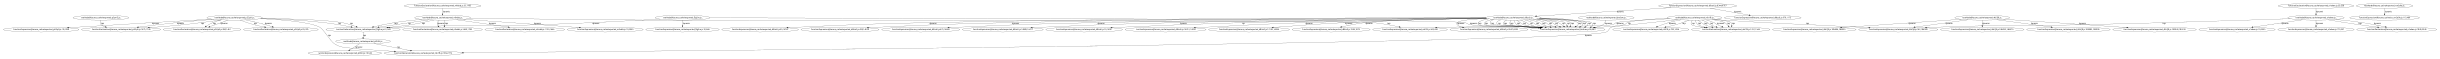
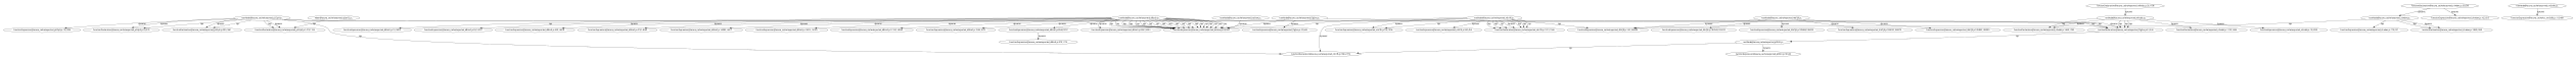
  digraph {
    fontname="Open Sans"
    node [fontname="Open Sans"]
    edge [fontname="Open Sans"]
    "rootNode@lacuna_cache/exported_f5g5re.js:,"
    "FunctionExpression@lacuna_cache/exported_f5g5re.js:10,646"
    "FunctionDeclaration@lacuna_cache/exported_f5g5re.js:61,544"
    "FunctionExpression@lacuna_cache/exported_btc6ow.js:59,583"
    "rootNode@lacuna_cache/exported_p052it.js:,"
    "FunctionExpression@lacuna_cache/exported_p052it.js:10,525"
    "FunctionDeclaration@lacuna_cache/exported_nib1f6.js:1564,1751"
    "rootNode@lacuna_cache/exported_d8tzs0.js:,"
    "FunctionExpression@lacuna_cache/exported_d8tzs0.js:10,14991"
    "FunctionExpression@lacuna_cache/exported_d8tzs0.js:59,14767"
    "FunctionExpression@lacuna_cache/exported_d8tzs0.js:439,14678"
    "FunctionExpression@lacuna_cache/exported_d8tzs0.js:473,14656"
    "FunctionExpression@lacuna_cache/exported_d8tzs0.js:14089,14417"
    "FunctionExpression@lacuna_cache/exported_d8tzs0.js:14251,14355"
    "FunctionExpression@lacuna_cache/exported_d8tzs0.js:12120,14044"
    "FunctionExpression@lacuna_cache/exported_d8tzs0.js:1594,1873"
    "FunctionExpression@lacuna_cache/exported_d8tzs0.js:8344,9767"
    "FunctionExpression@lacuna_cache/exported_d8tzs0.js:5547,6393"
    "FunctionExpression@lacuna_cache/exported_d8tzs0.js:979,1175"
    "rootNode@lacuna_cache/exported_p2i2p9.js:,"
    n21 [label="FunctionExpression@lacuna_cache/exported_p2i2p9.js:10,2296"]
    "FunctionDeclaration@lacuna_cache/exported_p2i2p9.js:1475,1744"
    "FunctionDeclaration@lacuna_cache/exported_p2i2p9.js:35,376"
    "FunctionDeclaration@lacuna_cache/exported_p2i2p9.js:390,1461"
    n25 [label="FunctionExpression@lacuna_cache/tzs_xm3s9b.js:115,489"]
    "rootNode@lacuna_cache/exported_xm3s9b.js:,"
    "rootNode@lacuna_cache/exported_nib1f6.js:,"
    "FunctionExpression@lacuna_cache/exported_nib1f6.js:342,454"
    "FunctionDeclaration@lacuna_cache/exported_nib1f6.js:1231,1546"
    "FunctionExpression@lacuna_cache/exported_nib1f6.js:792,1056"
    "FunctionExpression@lacuna_cache/exported_4tb7j8.js:162,186590"
    "rootNode@lacuna_cache/exported_4tb7j8.js:,"
    "FunctionExpression@lacuna_cache/exported_4tb7j8.js:182043,182410"
    "FunctionExpression@lacuna_cache/exported_4tb7j8.js:185686,186020"
    "FunctionExpression@lacuna_cache/exported_4tb7j8.js:185882,185999"
    "FunctionExpression@lacuna_cache/exported_4tb7j8.js:186052,186570"
    "rootNode@lacuna_cache/exported_btc6ow.js:,"
    "rootNode@lacuna_cache/exported_a1wben.js:,"
    "FunctionExpression@lacuna_cache/exported_a1wben.js:10,2555"
    "FunctionExpression@lacuna_cache/exported_a1wben.js:170,257"
    "FunctionDeclaration@lacuna_cache/exported_a1wben.js:1849,2340"
    "FunctionDeclaration@lacuna_cache/exported_a1wben.js:35,638"
    "rootNode@lacuna_cache/exported_mfxddz.js:,"
    "FunctionExpression@lacuna_cache/exported_mfxddz.js:10,2059"
    "FunctionDeclaration@lacuna_cache/exported_mfxddz.js:1660,1782"
    "FunctionDeclaration@lacuna_cache/exported_mfxddz.js:1120,1646"
    "FunctionDeclaration@lacuna_cache/exported_mfxddz.js:35,1106"
-   "rootNode@lacuna_cache/exported_q5ym7j.js:,"
+   "rootNode@lacuna_cache/exported_q5ym7j.js:," [label="wben@lacuna_cache/exported_q5ym7j.js:,"]
    "rootNode@lacuna_cache/exported_f5g5re.js:," -> "FunctionExpression@lacuna_cache/exported_f5g5re.js:10,646" [label=dynamic]
    "rootNode@lacuna_cache/exported_f5g5re.js:," -> "FunctionDeclaration@lacuna_cache/exported_f5g5re.js:61,544" [label=dynamic]
    "rootNode@lacuna_cache/exported_f5g5re.js:," -> "FunctionExpression@lacuna_cache/exported_btc6ow.js:59,583" [label=dynamic]
    "FunctionDeclaration@lacuna_cache/exported_f5g5re.js:61,544" -> "rootNode@lacuna_cache/exported_p052it.js:," [label=tajs]
    "rootNode@lacuna_cache/exported_p052it.js:," -> "FunctionExpression@lacuna_cache/exported_p052it.js:10,525" [label=dynamic]
    "rootNode@lacuna_cache/exported_p052it.js:," -> "FunctionDeclaration@lacuna_cache/exported_nib1f6.js:1564,1751" [label=tajs]
    "rootNode@lacuna_cache/exported_d8tzs0.js:," -> "FunctionExpression@lacuna_cache/exported_btc6ow.js:59,583" [label=tajs]
    "rootNode@lacuna_cache/exported_d8tzs0.js:," -> "FunctionExpression@lacuna_cache/exported_btc6ow.js:59,583" [label=tajs]
    "rootNode@lacuna_cache/exported_d8tzs0.js:," -> "FunctionExpression@lacuna_cache/exported_btc6ow.js:59,583" [label=tajs]
    "rootNode@lacuna_cache/exported_d8tzs0.js:," -> "FunctionExpression@lacuna_cache/exported_btc6ow.js:59,583" [label=tajs]
    "rootNode@lacuna_cache/exported_d8tzs0.js:," -> "FunctionExpression@lacuna_cache/exported_btc6ow.js:59,583" [label=tajs]
    "rootNode@lacuna_cache/exported_d8tzs0.js:," -> "FunctionExpression@lacuna_cache/exported_btc6ow.js:59,583" [label=tajs]
    "rootNode@lacuna_cache/exported_d8tzs0.js:," -> "FunctionExpression@lacuna_cache/exported_btc6ow.js:59,583" [label=tajs]
    "rootNode@lacuna_cache/exported_d8tzs0.js:," -> "FunctionExpression@lacuna_cache/exported_btc6ow.js:59,583" [label=tajs]
    "rootNode@lacuna_cache/exported_d8tzs0.js:," -> "FunctionExpression@lacuna_cache/exported_btc6ow.js:59,583" [label=tajs]
    "rootNode@lacuna_cache/exported_d8tzs0.js:," -> "FunctionExpression@lacuna_cache/exported_btc6ow.js:59,583" [label=tajs]
    "rootNode@lacuna_cache/exported_d8tzs0.js:," -> "FunctionExpression@lacuna_cache/exported_btc6ow.js:59,583" [label=tajs]
    "rootNode@lacuna_cache/exported_d8tzs0.js:," -> "FunctionExpression@lacuna_cache/exported_btc6ow.js:59,583" [label=tajs]
    "rootNode@lacuna_cache/exported_d8tzs0.js:," -> "FunctionExpression@lacuna_cache/exported_btc6ow.js:59,583" [label=tajs]
    "rootNode@lacuna_cache/exported_d8tzs0.js:," -> "FunctionExpression@lacuna_cache/exported_btc6ow.js:59,583" [label=tajs]
    "rootNode@lacuna_cache/exported_d8tzs0.js:," -> "FunctionExpression@lacuna_cache/exported_btc6ow.js:59,583" [label=tajs]
    "rootNode@lacuna_cache/exported_d8tzs0.js:," -> "FunctionExpression@lacuna_cache/exported_btc6ow.js:59,583" [label=tajs]
    "rootNode@lacuna_cache/exported_d8tzs0.js:," -> "FunctionExpression@lacuna_cache/exported_btc6ow.js:59,583" [label=tajs]
    "rootNode@lacuna_cache/exported_d8tzs0.js:," -> "FunctionExpression@lacuna_cache/exported_btc6ow.js:59,583" [label=tajs]
    "rootNode@lacuna_cache/exported_d8tzs0.js:," -> "FunctionExpression@lacuna_cache/exported_btc6ow.js:59,583" [label=tajs]
    "rootNode@lacuna_cache/exported_d8tzs0.js:," -> "FunctionExpression@lacuna_cache/exported_btc6ow.js:59,583" [label=tajs]
    "rootNode@lacuna_cache/exported_d8tzs0.js:," -> "FunctionExpression@lacuna_cache/exported_d8tzs0.js:10,14991" [label=tajs]
    "rootNode@lacuna_cache/exported_d8tzs0.js:," -> "FunctionExpression@lacuna_cache/exported_d8tzs0.js:59,14767" [label=dynamic]
    "rootNode@lacuna_cache/exported_d8tzs0.js:," -> "FunctionExpression@lacuna_cache/exported_d8tzs0.js:439,14678" [label=dynamic]
    "rootNode@lacuna_cache/exported_d8tzs0.js:," -> "FunctionExpression@lacuna_cache/exported_d8tzs0.js:473,14656" [label=dynamic]
    "rootNode@lacuna_cache/exported_d8tzs0.js:," -> "FunctionExpression@lacuna_cache/exported_d8tzs0.js:14089,14417" [label=dynamic]
    "rootNode@lacuna_cache/exported_d8tzs0.js:," -> "FunctionExpression@lacuna_cache/exported_d8tzs0.js:14251,14355" [label=dynamic]
    "rootNode@lacuna_cache/exported_d8tzs0.js:," -> "FunctionExpression@lacuna_cache/exported_d8tzs0.js:12120,14044" [label=dynamic]
    "rootNode@lacuna_cache/exported_d8tzs0.js:," -> "FunctionExpression@lacuna_cache/exported_d8tzs0.js:1594,1873" [label=dynamic]
-   "FunctionExpression@lacuna_cache/exported_d8tzs0.js:8344,9767" -> "rootNode@lacuna_cache/exported_d8tzs0.js:," [label=dynamic]
+   "rootNode@lacuna_cache/exported_d8tzs0.js:," -> "FunctionExpression@lacuna_cache/exported_d8tzs0.js:8344,9767" [label=dynamic]
    "rootNode@lacuna_cache/exported_d8tzs0.js:," -> "FunctionExpression@lacuna_cache/exported_d8tzs0.js:5547,6393" [label=dynamic]
    "FunctionExpression@lacuna_cache/exported_d8tzs0.js:8344,9767" -> "FunctionExpression@lacuna_cache/exported_d8tzs0.js:979,1175" [label=dynamic]
    "rootNode@lacuna_cache/exported_p2i2p9.js:," -> "FunctionDeclaration@lacuna_cache/exported_f5g5re.js:61,544" [label=tajs]
    "rootNode@lacuna_cache/exported_p2i2p9.js:," -> "FunctionDeclaration@lacuna_cache/exported_f5g5re.js:61,544" [label=tajs]
    "rootNode@lacuna_cache/exported_p2i2p9.js:," -> "FunctionDeclaration@lacuna_cache/exported_nib1f6.js:1564,1751" [label=tajs]
    "rootNode@lacuna_cache/exported_p2i2p9.js:," -> n21 [label=dynamic]
    "rootNode@lacuna_cache/exported_p2i2p9.js:," -> "FunctionDeclaration@lacuna_cache/exported_p2i2p9.js:1475,1744" [label=dynamic]
    "rootNode@lacuna_cache/exported_p2i2p9.js:," -> "FunctionDeclaration@lacuna_cache/exported_p2i2p9.js:1475,1744" [label=tajs]
    "rootNode@lacuna_cache/exported_p2i2p9.js:," -> "FunctionDeclaration@lacuna_cache/exported_p2i2p9.js:35,376" [label=dynamic]
    "rootNode@lacuna_cache/exported_p2i2p9.js:," -> "FunctionDeclaration@lacuna_cache/exported_p2i2p9.js:35,376" [label=tajs]
    "rootNode@lacuna_cache/exported_p2i2p9.js:," -> "FunctionDeclaration@lacuna_cache/exported_p2i2p9.js:390,1461" [label=dynamic]
    "rootNode@lacuna_cache/exported_p2i2p9.js:," -> "FunctionDeclaration@lacuna_cache/exported_p2i2p9.js:390,1461" [label=tajs]
    "rootNode@lacuna_cache/exported_xm3s9b.js:," -> n25 [label=dynamic]
    "rootNode@lacuna_cache/exported_nib1f6.js:," -> "FunctionExpression@lacuna_cache/exported_btc6ow.js:59,583" [label=tajs]
    "rootNode@lacuna_cache/exported_nib1f6.js:," -> "FunctionDeclaration@lacuna_cache/exported_nib1f6.js:1564,1751" [label=dynamic]
    "rootNode@lacuna_cache/exported_nib1f6.js:," -> "FunctionExpression@lacuna_cache/exported_nib1f6.js:342,454" [label=dynamic]
    "rootNode@lacuna_cache/exported_nib1f6.js:," -> "FunctionDeclaration@lacuna_cache/exported_nib1f6.js:1231,1546" [label=dynamic]
    "rootNode@lacuna_cache/exported_nib1f6.js:," -> "FunctionDeclaration@lacuna_cache/exported_nib1f6.js:1231,1546" [label=tajs]
    "rootNode@lacuna_cache/exported_nib1f6.js:," -> "FunctionDeclaration@lacuna_cache/exported_nib1f6.js:1231,1546" [label=tajs]
    "rootNode@lacuna_cache/exported_nib1f6.js:," -> "FunctionDeclaration@lacuna_cache/exported_nib1f6.js:1231,1546" [label=tajs]
    "rootNode@lacuna_cache/exported_nib1f6.js:," -> "FunctionDeclaration@lacuna_cache/exported_nib1f6.js:1231,1546" [label=tajs]
    "rootNode@lacuna_cache/exported_nib1f6.js:," -> "FunctionDeclaration@lacuna_cache/exported_nib1f6.js:1231,1546" [label=tajs]
    "rootNode@lacuna_cache/exported_nib1f6.js:," -> "FunctionDeclaration@lacuna_cache/exported_nib1f6.js:1231,1546" [label=tajs]
    "rootNode@lacuna_cache/exported_nib1f6.js:," -> "FunctionExpression@lacuna_cache/exported_nib1f6.js:792,1056" [label=dynamic]
    "rootNode@lacuna_cache/exported_nib1f6.js:," -> "FunctionExpression@lacuna_cache/exported_nib1f6.js:792,1056" [label=tajs]
    "rootNode@lacuna_cache/exported_nib1f6.js:," -> "FunctionExpression@lacuna_cache/exported_4tb7j8.js:162,186590" [label=tajs]
    "rootNode@lacuna_cache/exported_4tb7j8.js:," -> "FunctionExpression@lacuna_cache/exported_4tb7j8.js:162,186590" [label=dynamic]
    "rootNode@lacuna_cache/exported_4tb7j8.js:," -> "FunctionExpression@lacuna_cache/exported_4tb7j8.js:182043,182410" [label=dynamic]
    "rootNode@lacuna_cache/exported_4tb7j8.js:," -> "FunctionExpression@lacuna_cache/exported_4tb7j8.js:185686,186020" [label=dynamic]
    "rootNode@lacuna_cache/exported_4tb7j8.js:," -> "FunctionExpression@lacuna_cache/exported_4tb7j8.js:185882,185999" [label=dynamic]
    "rootNode@lacuna_cache/exported_4tb7j8.js:," -> "FunctionExpression@lacuna_cache/exported_4tb7j8.js:186052,186570" [label=dynamic]
    "rootNode@lacuna_cache/exported_btc6ow.js:," -> "FunctionExpression@lacuna_cache/exported_btc6ow.js:59,583" [label=dynamic]
    "rootNode@lacuna_cache/exported_a1wben.js:," -> "FunctionExpression@lacuna_cache/exported_4tb7j8.js:162,186590" [label=tajs]
-   "rootNode@lacuna_cache/exported_a1wben.js:," -> "FunctionExpression@lacuna_cache/exported_a1wben.js:10,2555" [label=dynamic]
-   "rootNode@lacuna_cache/exported_a1wben.js:," -> "FunctionExpression@lacuna_cache/exported_a1wben.js:170,257" [label=dynamic]
+   "FunctionDeclaration@lacuna_cache/exported_a1wben.js:35,638" -> "FunctionExpression@lacuna_cache/exported_a1wben.js:10,2555" [label=dynamic]
+   "rootNode@lacuna_cache/exported_a1wben.js:," -> "FunctionExpression@lacuna_cache/exported_a1wben.js:170,257" [label=tajs]
    "rootNode@lacuna_cache/exported_a1wben.js:," -> "FunctionDeclaration@lacuna_cache/exported_a1wben.js:1849,2340" [label=dynamic]
    "rootNode@lacuna_cache/exported_a1wben.js:," -> "FunctionDeclaration@lacuna_cache/exported_a1wben.js:1849,2340" [label=tajs]
    "FunctionDeclaration@lacuna_cache/exported_a1wben.js:35,638" -> "rootNode@lacuna_cache/exported_a1wben.js:," [label=dynamic]
    "rootNode@lacuna_cache/exported_mfxddz.js:," -> "FunctionDeclaration@lacuna_cache/exported_f5g5re.js:61,544" [label=tajs]
    "rootNode@lacuna_cache/exported_mfxddz.js:," -> "FunctionDeclaration@lacuna_cache/exported_f5g5re.js:61,544" [label=tajs]
    "rootNode@lacuna_cache/exported_mfxddz.js:," -> "FunctionDeclaration@lacuna_cache/exported_f5g5re.js:61,544" [label=tajs]
-   "rootNode@lacuna_cache/exported_mfxddz.js:," -> "FunctionExpression@lacuna_cache/exported_nib1f6.js:342,454" [label=tajs]
    "rootNode@lacuna_cache/exported_mfxddz.js:," -> "FunctionExpression@lacuna_cache/exported_mfxddz.js:10,2059" [label=dynamic]
    "rootNode@lacuna_cache/exported_mfxddz.js:," -> "FunctionDeclaration@lacuna_cache/exported_mfxddz.js:1660,1782" [label=dynamic]
    "rootNode@lacuna_cache/exported_mfxddz.js:," -> "FunctionDeclaration@lacuna_cache/exported_mfxddz.js:1660,1782" [label=tajs]
    "rootNode@lacuna_cache/exported_mfxddz.js:," -> "FunctionDeclaration@lacuna_cache/exported_mfxddz.js:1120,1646" [label=dynamic]
    "FunctionDeclaration@lacuna_cache/exported_mfxddz.js:35,1106" -> "rootNode@lacuna_cache/exported_mfxddz.js:," [label=dynamic]
    "rootNode@lacuna_cache/exported_q5ym7j.js:," -> "FunctionDeclaration@lacuna_cache/exported_p2i2p9.js:1475,1744" [label=tajs]
  }
